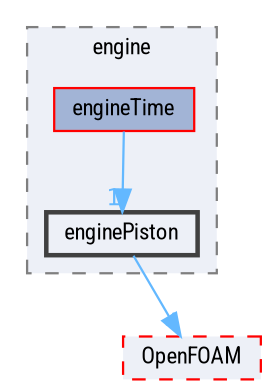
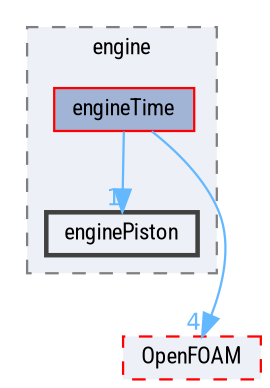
  digraph {
    compound=true
    fontname="Roboto Condensed"
    node [color=red fillcolor="#edf0f7" fontname="Roboto Condensed" fontsize=10 shape=box]
    edge [color=steelblue1 fontcolor=steelblue1 fontname="Roboto Condensed" fontsize=10 labeldistance=1.5 labelfontname=Helvetica labelfontsize=10]
    n1 [fillcolor="#a2b4d6" height=0.2 label=engineTime style=filled width=0.4]
    n2 [color=grey25 height=0.2 label=enginePiston style="filled,bold" width=0.4]
    n3 [height=0.2 label=OpenFOAM style="filled,dashed" width=0.4]
    subgraph cluster_1 {
      bgcolor="#edf0f7"
      fontsize=10
      label=engine
      pencolor=grey50
      style="filled,dashed"
      n1
      n2
    }
    n1 -> n2 [headlabel=1]
-   n2 -> n3 [headlabel=4]
+   n1 -> n3 [headlabel=4]
  }
